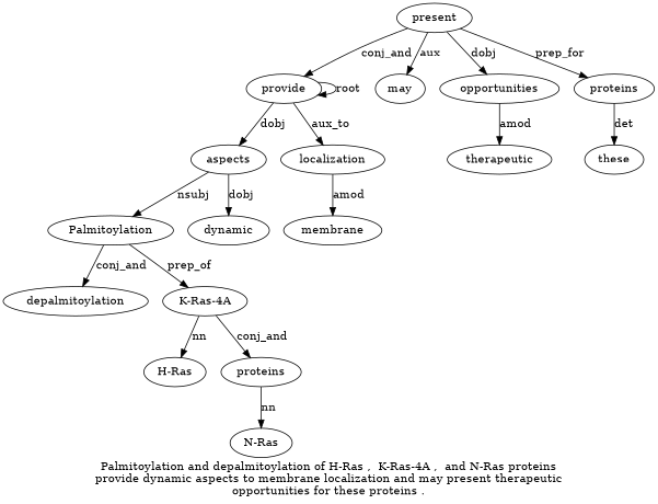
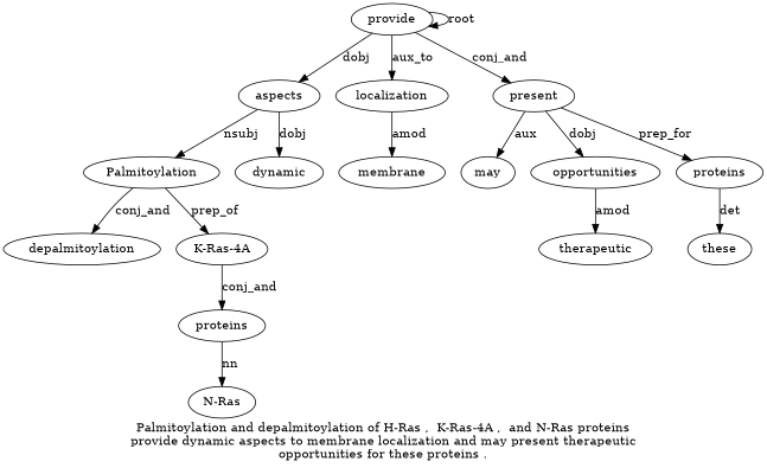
  digraph {
    label="Palmitoylation and depalmitoylation of H-Ras ,  K-Ras-4A ,  and N-Ras proteins\nprovide dynamic aspects to membrane localization and may present therapeutic\nopportunities for these proteins ."
    node [fillcolor=white style=filled]
    n1 [label=provide]
    n2 [label=aspects]
    n3 [label=localization]
    n4 [label=present]
    n5 [label=Palmitoylation]
    n6 [label=depalmitoylation]
    n7 [label="K-Ras-4A"]
    n8 [label=dynamic]
    n9 [label=membrane]
    n10 [label=may]
    n11 [label=opportunities]
    n12 [label=proteins]
-   n13 [label="H-Ras"]
    n14 [label=proteins]
    n15 [label="N-Ras"]
    n16 [label=therapeutic]
    n17 [label=these]
    n1 -> n1 [label=root]
    n1 -> n2 [label=dobj]
    n1 -> n3 [label=aux_to]
-   n4 -> n1 [label=conj_and]
+   n1 -> n4 [label=conj_and]
    n2 -> n5 [label=nsubj]
    n2 -> n8 [label=dobj]
    n3 -> n9 [label=amod]
    n4 -> n10 [label=aux]
    n4 -> n11 [label=dobj]
    n4 -> n12 [label=prep_for]
    n5 -> n6 [label=conj_and]
    n5 -> n7 [label=prep_of]
-   n7 -> n13 [label=nn]
    n7 -> n14 [label=conj_and]
    n11 -> n16 [label=amod]
    n12 -> n17 [label=det]
    n14 -> n15 [label=nn]
  }
